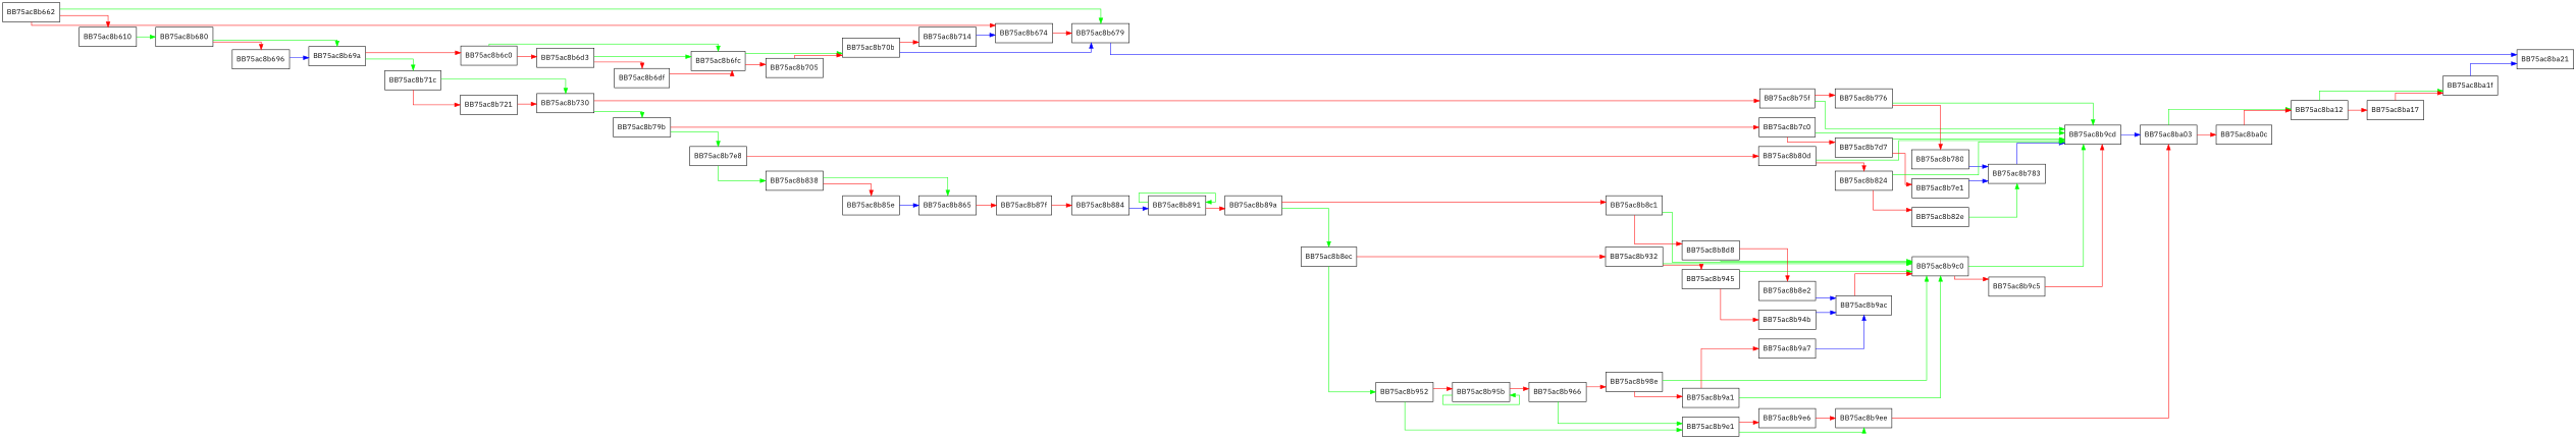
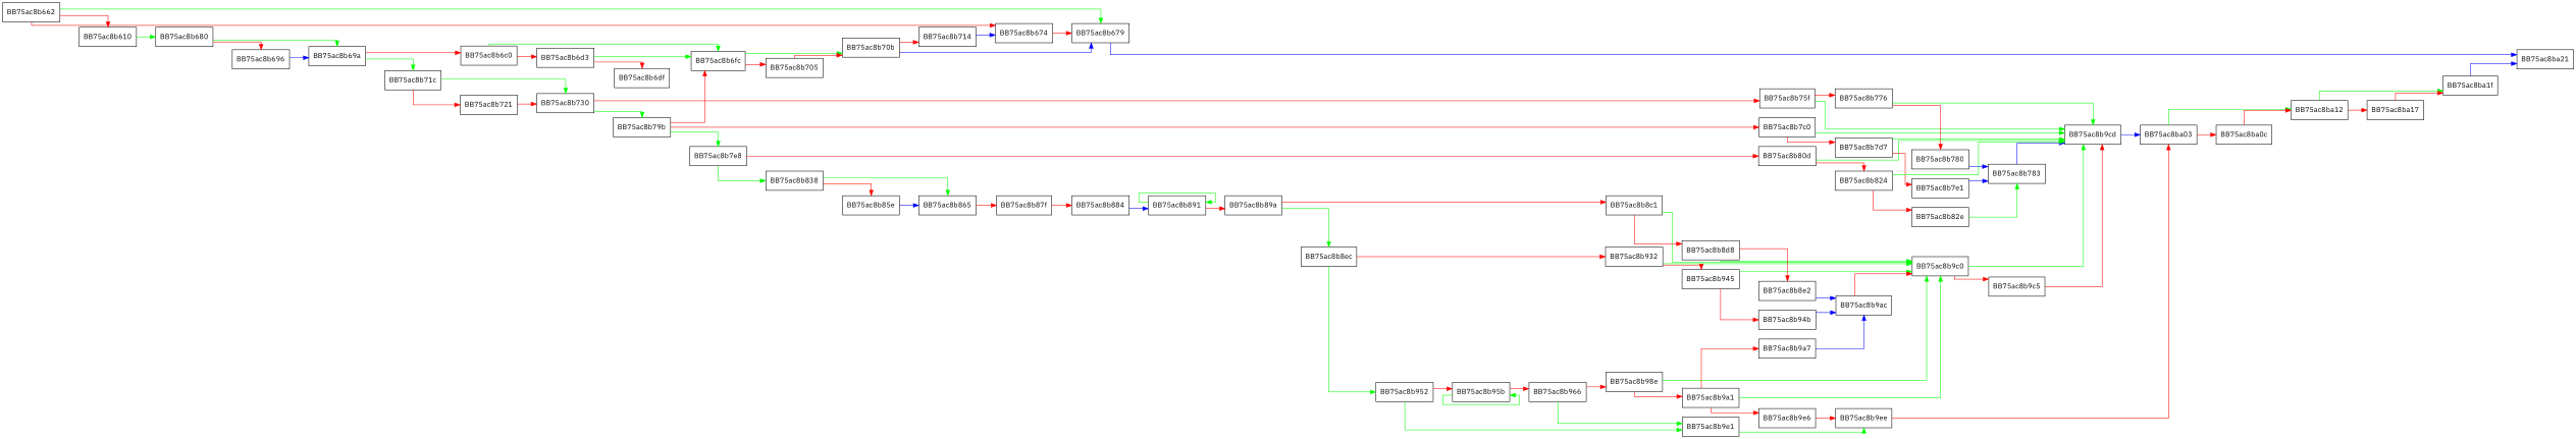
  digraph {
    fontname="IBM Plex Sans"
    rankdir=LR
    splines=ortho
    node [fontname="IBM Plex Sans" shape=box]
    edge [color=red fontname="IBM Plex Sans"]
    BB75ac8b610
    BB75ac8b680
    BB75ac8b69a
    BB75ac8b696
    BB75ac8b662
    BB75ac8b679
    BB75ac8b674
    BB75ac8b71c
    BB75ac8b6c0
    BB75ac8ba21
    BB75ac8b730
    BB75ac8b721
    BB75ac8b6fc
    BB75ac8b6d3
    BB75ac8b79b
    BB75ac8b75f
    BB75ac8b70b
    BB75ac8b705
    BB75ac8b6df
    BB75ac8b714
    BB75ac8b7e8
    BB75ac8b7c0
    BB75ac8b9cd
    BB75ac8b776
    BB75ac8b838
    BB75ac8b80d
    BB75ac8b7d7
    BB75ac8ba03
    BB75ac8b780
    BB75ac8ba12
    BB75ac8ba0c
    BB75ac8b783
    BB75ac8b865
    BB75ac8b85e
    BB75ac8b824
    BB75ac8b7e1
    BB75ac8b87f
    BB75ac8b82e
    BB75ac8b884
    BB75ac8b891
    BB75ac8b89a
    BB75ac8b8ec
    BB75ac8b8c1
    BB75ac8b952
    BB75ac8b932
    BB75ac8b9c0
    BB75ac8b8d8
    BB75ac8b9e1
    BB75ac8b95b
    BB75ac8b945
    BB75ac8b9c5
    BB75ac8b8e2
    BB75ac8b9ac
    BB75ac8b9ee
    BB75ac8b9e6
    BB75ac8b966
    BB75ac8b94b
    BB75ac8b98e
    BB75ac8b9a1
    BB75ac8b9a7
    BB75ac8ba1f
    BB75ac8ba17
    BB75ac8b610 -> BB75ac8b680 [color=green]
    BB75ac8b680 -> BB75ac8b69a [color=green]
    BB75ac8b680 -> BB75ac8b696
    BB75ac8b69a -> BB75ac8b71c [color=green]
    BB75ac8b69a -> BB75ac8b6c0
    BB75ac8b696 -> BB75ac8b69a [color=blue]
    BB75ac8b662 -> BB75ac8b610
    BB75ac8b662 -> BB75ac8b679 [color=green]
    BB75ac8b662 -> BB75ac8b674
    BB75ac8b679 -> BB75ac8ba21 [color=blue]
    BB75ac8b674 -> BB75ac8b679
    BB75ac8b71c -> BB75ac8b730 [color=green]
    BB75ac8b71c -> BB75ac8b721
    BB75ac8b6c0 -> BB75ac8b6fc [color=green]
    BB75ac8b6c0 -> BB75ac8b6d3
    BB75ac8b730 -> BB75ac8b79b [color=green]
    BB75ac8b730 -> BB75ac8b75f
    BB75ac8b721 -> BB75ac8b730
    BB75ac8b6fc -> BB75ac8b70b [color=green]
    BB75ac8b6fc -> BB75ac8b705
    BB75ac8b6d3 -> BB75ac8b6fc [color=green]
    BB75ac8b6d3 -> BB75ac8b6df
    BB75ac8b79b -> BB75ac8b7e8 [color=green]
    BB75ac8b79b -> BB75ac8b7c0
    BB75ac8b75f -> BB75ac8b9cd [color=green]
    BB75ac8b75f -> BB75ac8b776
    BB75ac8b70b -> BB75ac8b679 [color=blue]
    BB75ac8b70b -> BB75ac8b714
    BB75ac8b705 -> BB75ac8b70b
-   BB75ac8b6df -> BB75ac8b6fc
+   BB75ac8b79b -> BB75ac8b6fc
    BB75ac8b714 -> BB75ac8b674 [color=blue]
    BB75ac8b7e8 -> BB75ac8b838 [color=green]
    BB75ac8b7e8 -> BB75ac8b80d
    BB75ac8b7c0 -> BB75ac8b9cd [color=green]
    BB75ac8b7c0 -> BB75ac8b7d7
    BB75ac8b9cd -> BB75ac8ba03 [color=blue]
    BB75ac8b776 -> BB75ac8b9cd [color=green]
    BB75ac8b776 -> BB75ac8b780
    BB75ac8b838 -> BB75ac8b865 [color=green]
    BB75ac8b838 -> BB75ac8b85e
    BB75ac8b80d -> BB75ac8b9cd [color=green]
    BB75ac8b80d -> BB75ac8b824
    BB75ac8b7d7 -> BB75ac8b9cd [color=green]
    BB75ac8b7d7 -> BB75ac8b7e1
    BB75ac8ba03 -> BB75ac8ba12 [color=green]
    BB75ac8ba03 -> BB75ac8ba0c
    BB75ac8b780 -> BB75ac8b783 [color=blue]
    BB75ac8ba12 -> BB75ac8ba1f [color=green]
    BB75ac8ba12 -> BB75ac8ba17
    BB75ac8ba0c -> BB75ac8ba12
    BB75ac8b783 -> BB75ac8b9cd [color=blue]
    BB75ac8b865 -> BB75ac8b87f
    BB75ac8b85e -> BB75ac8b865 [color=blue]
    BB75ac8b824 -> BB75ac8b9cd [color=green]
    BB75ac8b824 -> BB75ac8b82e
    BB75ac8b7e1 -> BB75ac8b783 [color=blue]
    BB75ac8b87f -> BB75ac8b884
    BB75ac8b82e -> BB75ac8b783 [color=green]
    BB75ac8b884 -> BB75ac8b891 [color=blue]
    BB75ac8b891 -> BB75ac8b891 [color=green]
    BB75ac8b891 -> BB75ac8b89a
    BB75ac8b89a -> BB75ac8b8ec [color=green]
    BB75ac8b89a -> BB75ac8b8c1
    BB75ac8b8ec -> BB75ac8b952 [color=green]
    BB75ac8b8ec -> BB75ac8b932
    BB75ac8b8c1 -> BB75ac8b9c0 [color=green]
    BB75ac8b8c1 -> BB75ac8b8d8
    BB75ac8b952 -> BB75ac8b9e1 [color=green]
    BB75ac8b952 -> BB75ac8b95b
    BB75ac8b932 -> BB75ac8b9c0 [color=green]
    BB75ac8b932 -> BB75ac8b945
    BB75ac8b9c0 -> BB75ac8b9cd [color=green]
    BB75ac8b9c0 -> BB75ac8b9c5
    BB75ac8b8d8 -> BB75ac8b9c0 [color=green]
    BB75ac8b8d8 -> BB75ac8b8e2
    BB75ac8b9e1 -> BB75ac8b9ee [color=green]
-   BB75ac8b9e1 -> BB75ac8b9e6
+   BB75ac8b9a1 -> BB75ac8b9e6
    BB75ac8b95b -> BB75ac8b95b [color=green]
    BB75ac8b95b -> BB75ac8b966
    BB75ac8b945 -> BB75ac8b9c0 [color=green]
    BB75ac8b945 -> BB75ac8b94b
    BB75ac8b9c5 -> BB75ac8b9cd
    BB75ac8b8e2 -> BB75ac8b9ac [color=blue]
    BB75ac8b9ac -> BB75ac8b9c0
    BB75ac8b9ee -> BB75ac8ba03
    BB75ac8b9e6 -> BB75ac8b9ee
    BB75ac8b966 -> BB75ac8b9e1 [color=green]
    BB75ac8b966 -> BB75ac8b98e
    BB75ac8b94b -> BB75ac8b9ac [color=blue]
    BB75ac8b98e -> BB75ac8b9c0 [color=green]
    BB75ac8b98e -> BB75ac8b9a1
    BB75ac8b9a1 -> BB75ac8b9c0 [color=green]
    BB75ac8b9a1 -> BB75ac8b9a7
    BB75ac8b9a7 -> BB75ac8b9ac [color=blue]
    BB75ac8ba1f -> BB75ac8ba21 [color=blue]
    BB75ac8ba17 -> BB75ac8ba1f
  }
